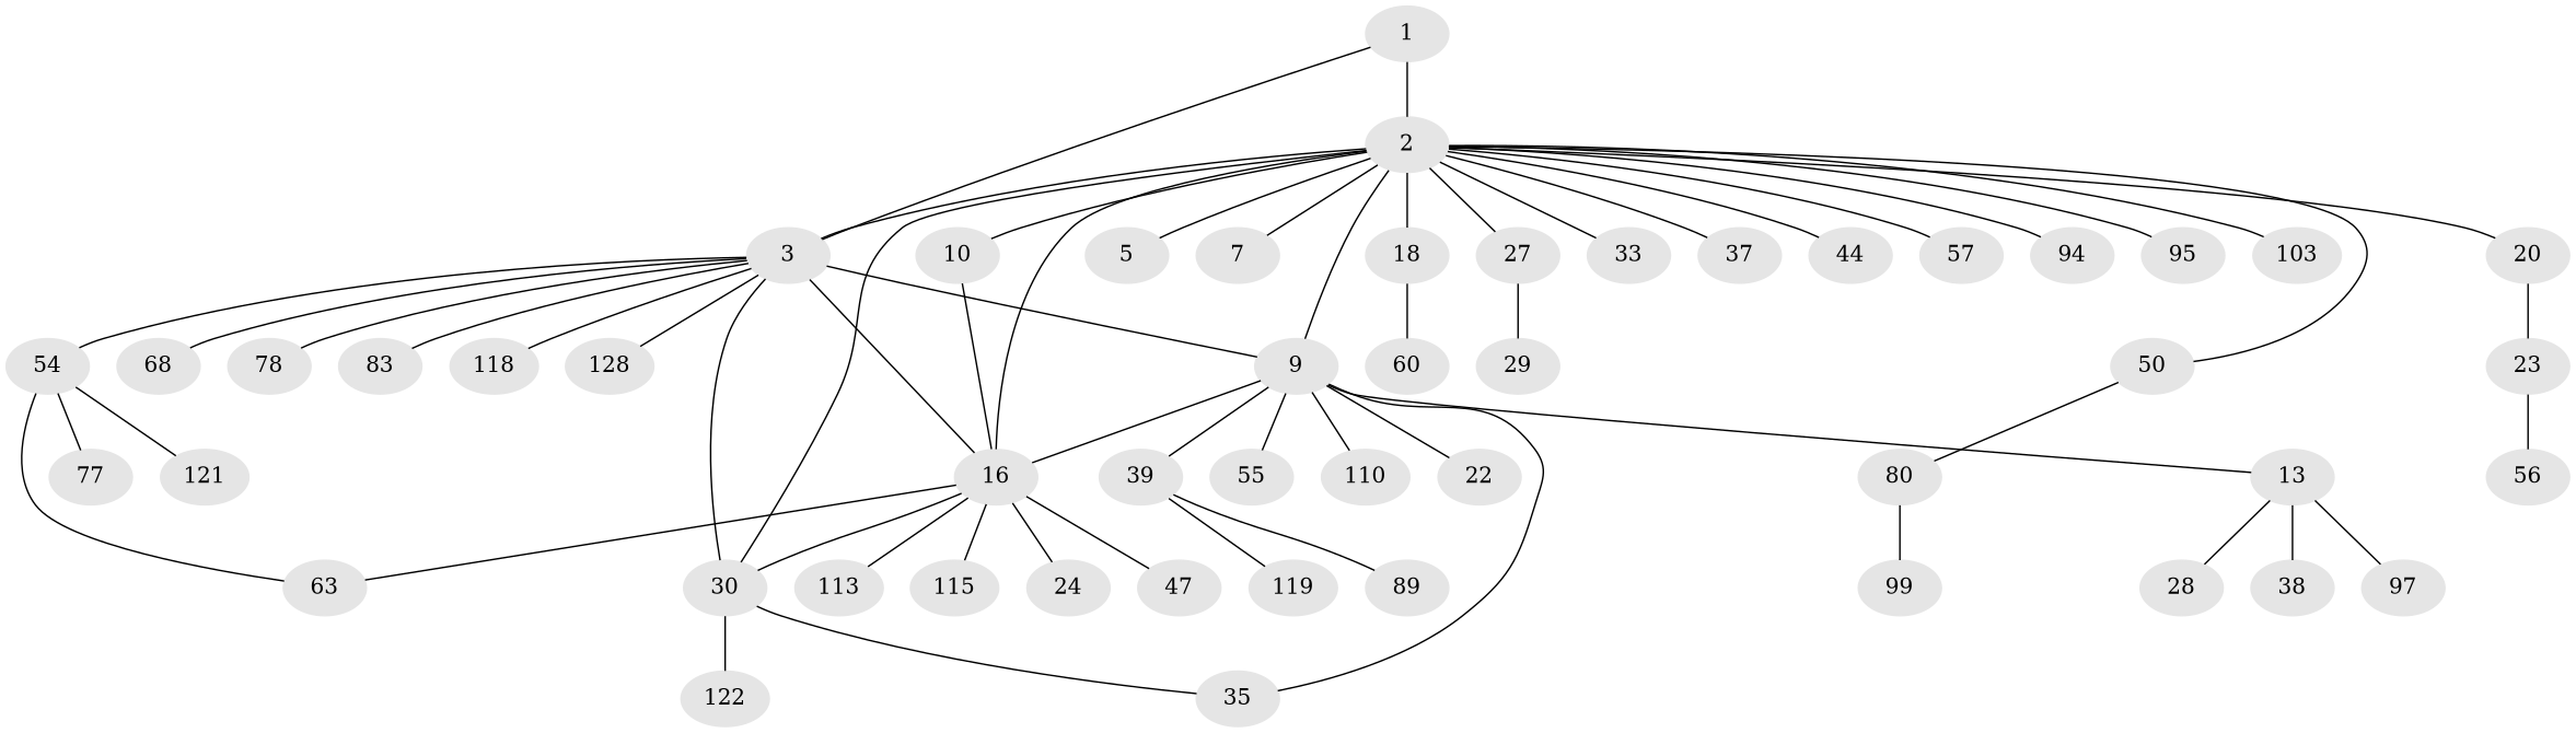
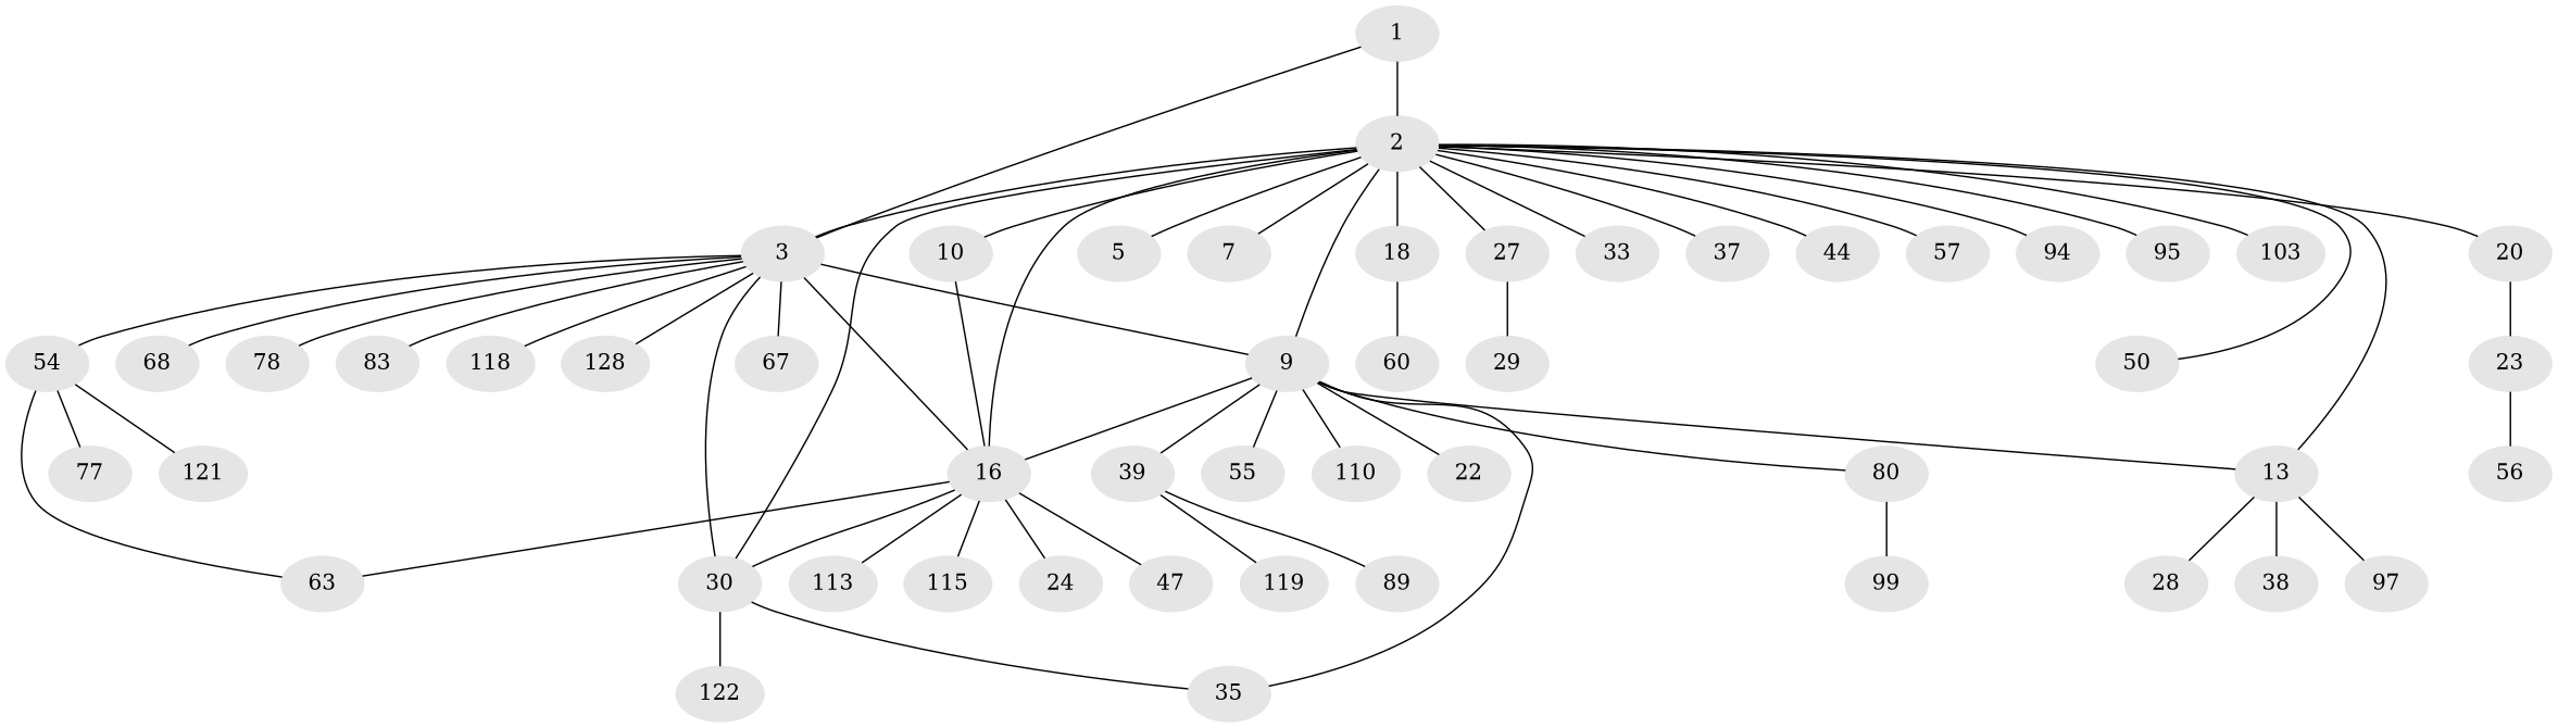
  graph {
    node [color=gray90 style=filled]
    2 [super="+11+41+4+51+12+123+79+14+32+65+116+117+64+124"]
    3 [super="+15+19+36+8+40+114+133+76+81+93+6"]
    5 [super="+34"]
    7
    9 [super="+96+21+49+69+98"]
    10
    13 [super="+43+62"]
    16 [super="+70+104+31+58+90+109+25+52"]
    18 [super="+45+120"]
    20
    27
    30 [super="+134"]
    33 [super="+46"]
    37
    44
    50
    57 [super="+129"]
    94
    95
    103
    1
    54
+   67
    68 [super="+85"]
    78
    83
    118
    n28 [label=128]
    22
    35
    39
    55
    80 [super="+88"]
    110
    28
    38
    97
    24
    47
    63 [super="+82"]
    113
    115
    60
    23
    29
    122
    n47 [label=77 super="+101"]
    121 [super="+132"]
    89
    119
    99
    56 [super="+112"]
    2 -- 3 [weight=4]
    2 -- 5
    2 -- 7
    2 -- 9
    2 -- 10 [weight=2]
+   2 -- 13
    2 -- 16
    2 -- 18 [weight=2]
    2 -- 20
    2 -- 27 [weight=2]
    2 -- 30
    2 -- 33
    2 -- 37
    2 -- 44
    2 -- 50
    2 -- 57
    2 -- 94
    2 -- 95
    2 -- 103
    3 -- 9 [weight=2]
    3 -- 16 [weight=2]
    3 -- 30
    3 -- 54
+   3 -- 67
    3 -- 68
    3 -- 78
    3 -- 83
    3 -- 118
    3 -- n28
    9 -- 13
    9 -- 16
    9 -- 22
    9 -- 35
    9 -- 39
    9 -- 55
-   50 -- 80
+   9 -- 80
    9 -- 110
    10 -- 16
    13 -- 28
    13 -- 38
    13 -- 97
    16 -- 30
    16 -- 24
    16 -- 47
    16 -- 63
    16 -- 113
    16 -- 115
    18 -- 60
    20 -- 23
    27 -- 29
    30 -- 35
    30 -- 122
    1 -- 2 [weight=2]
    1 -- 3
    54 -- 63
    54 -- n47
    54 -- 121
    39 -- 89
    39 -- 119
    80 -- 99
    23 -- 56
  }
